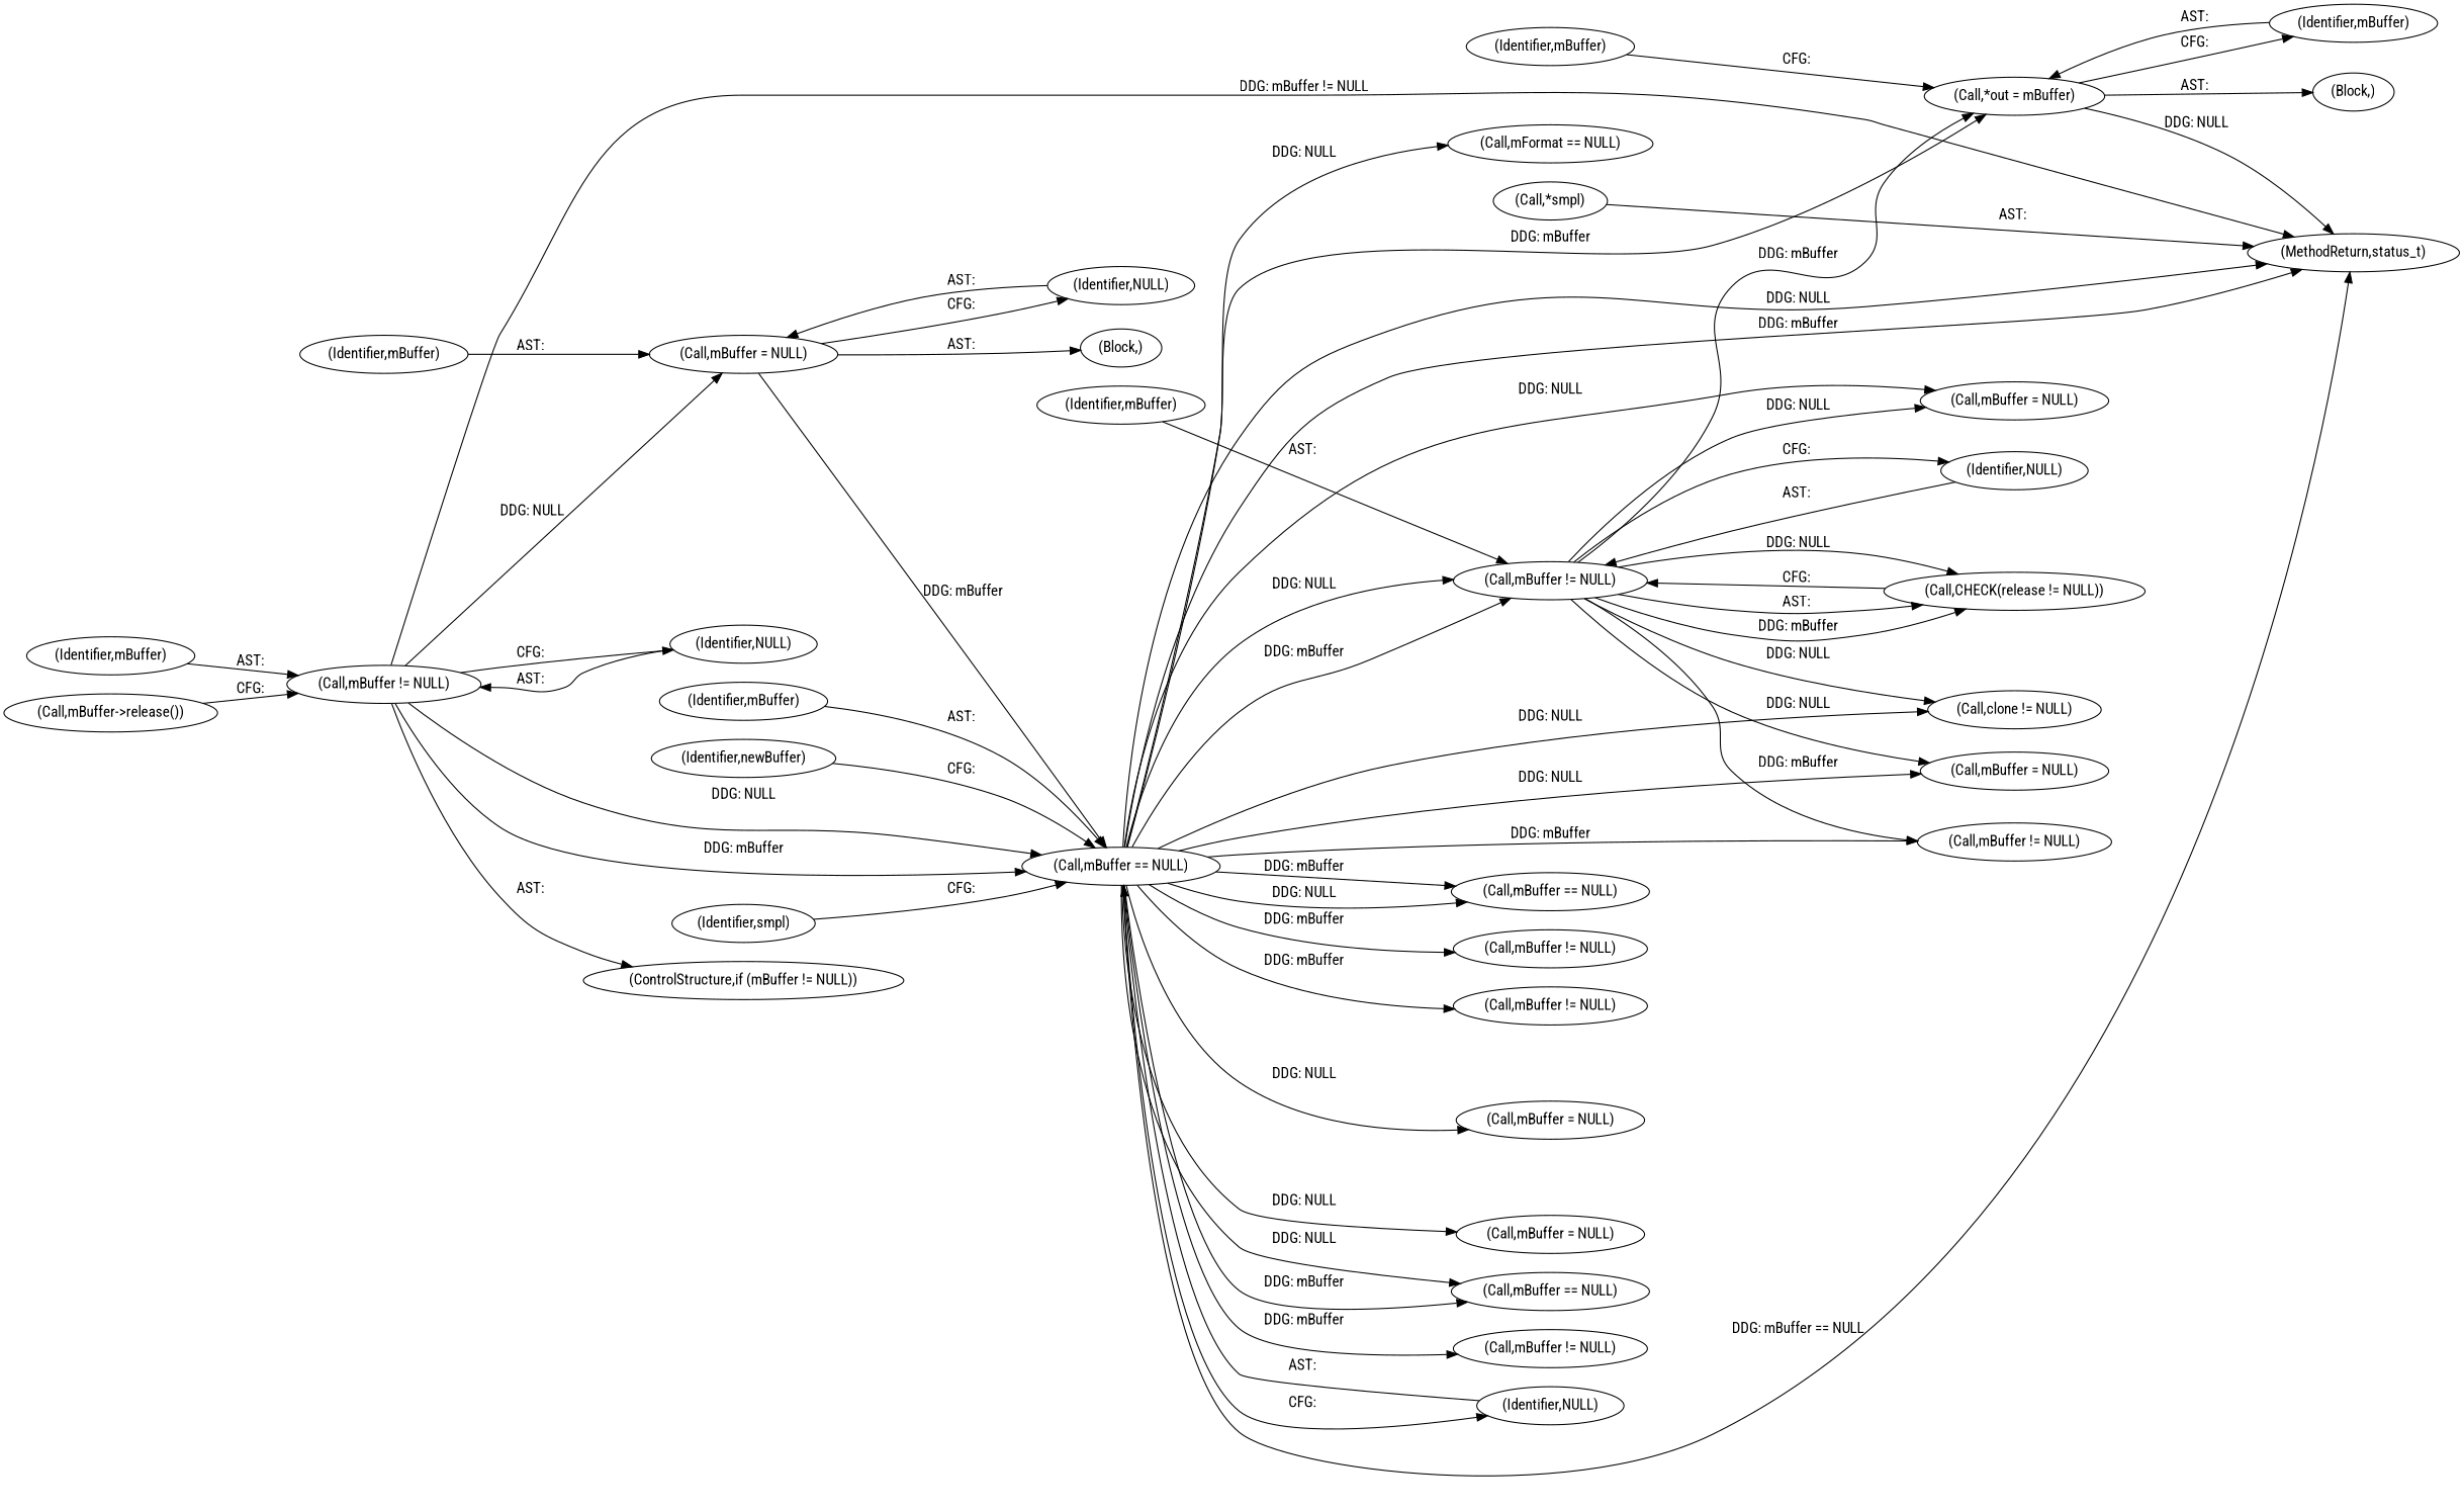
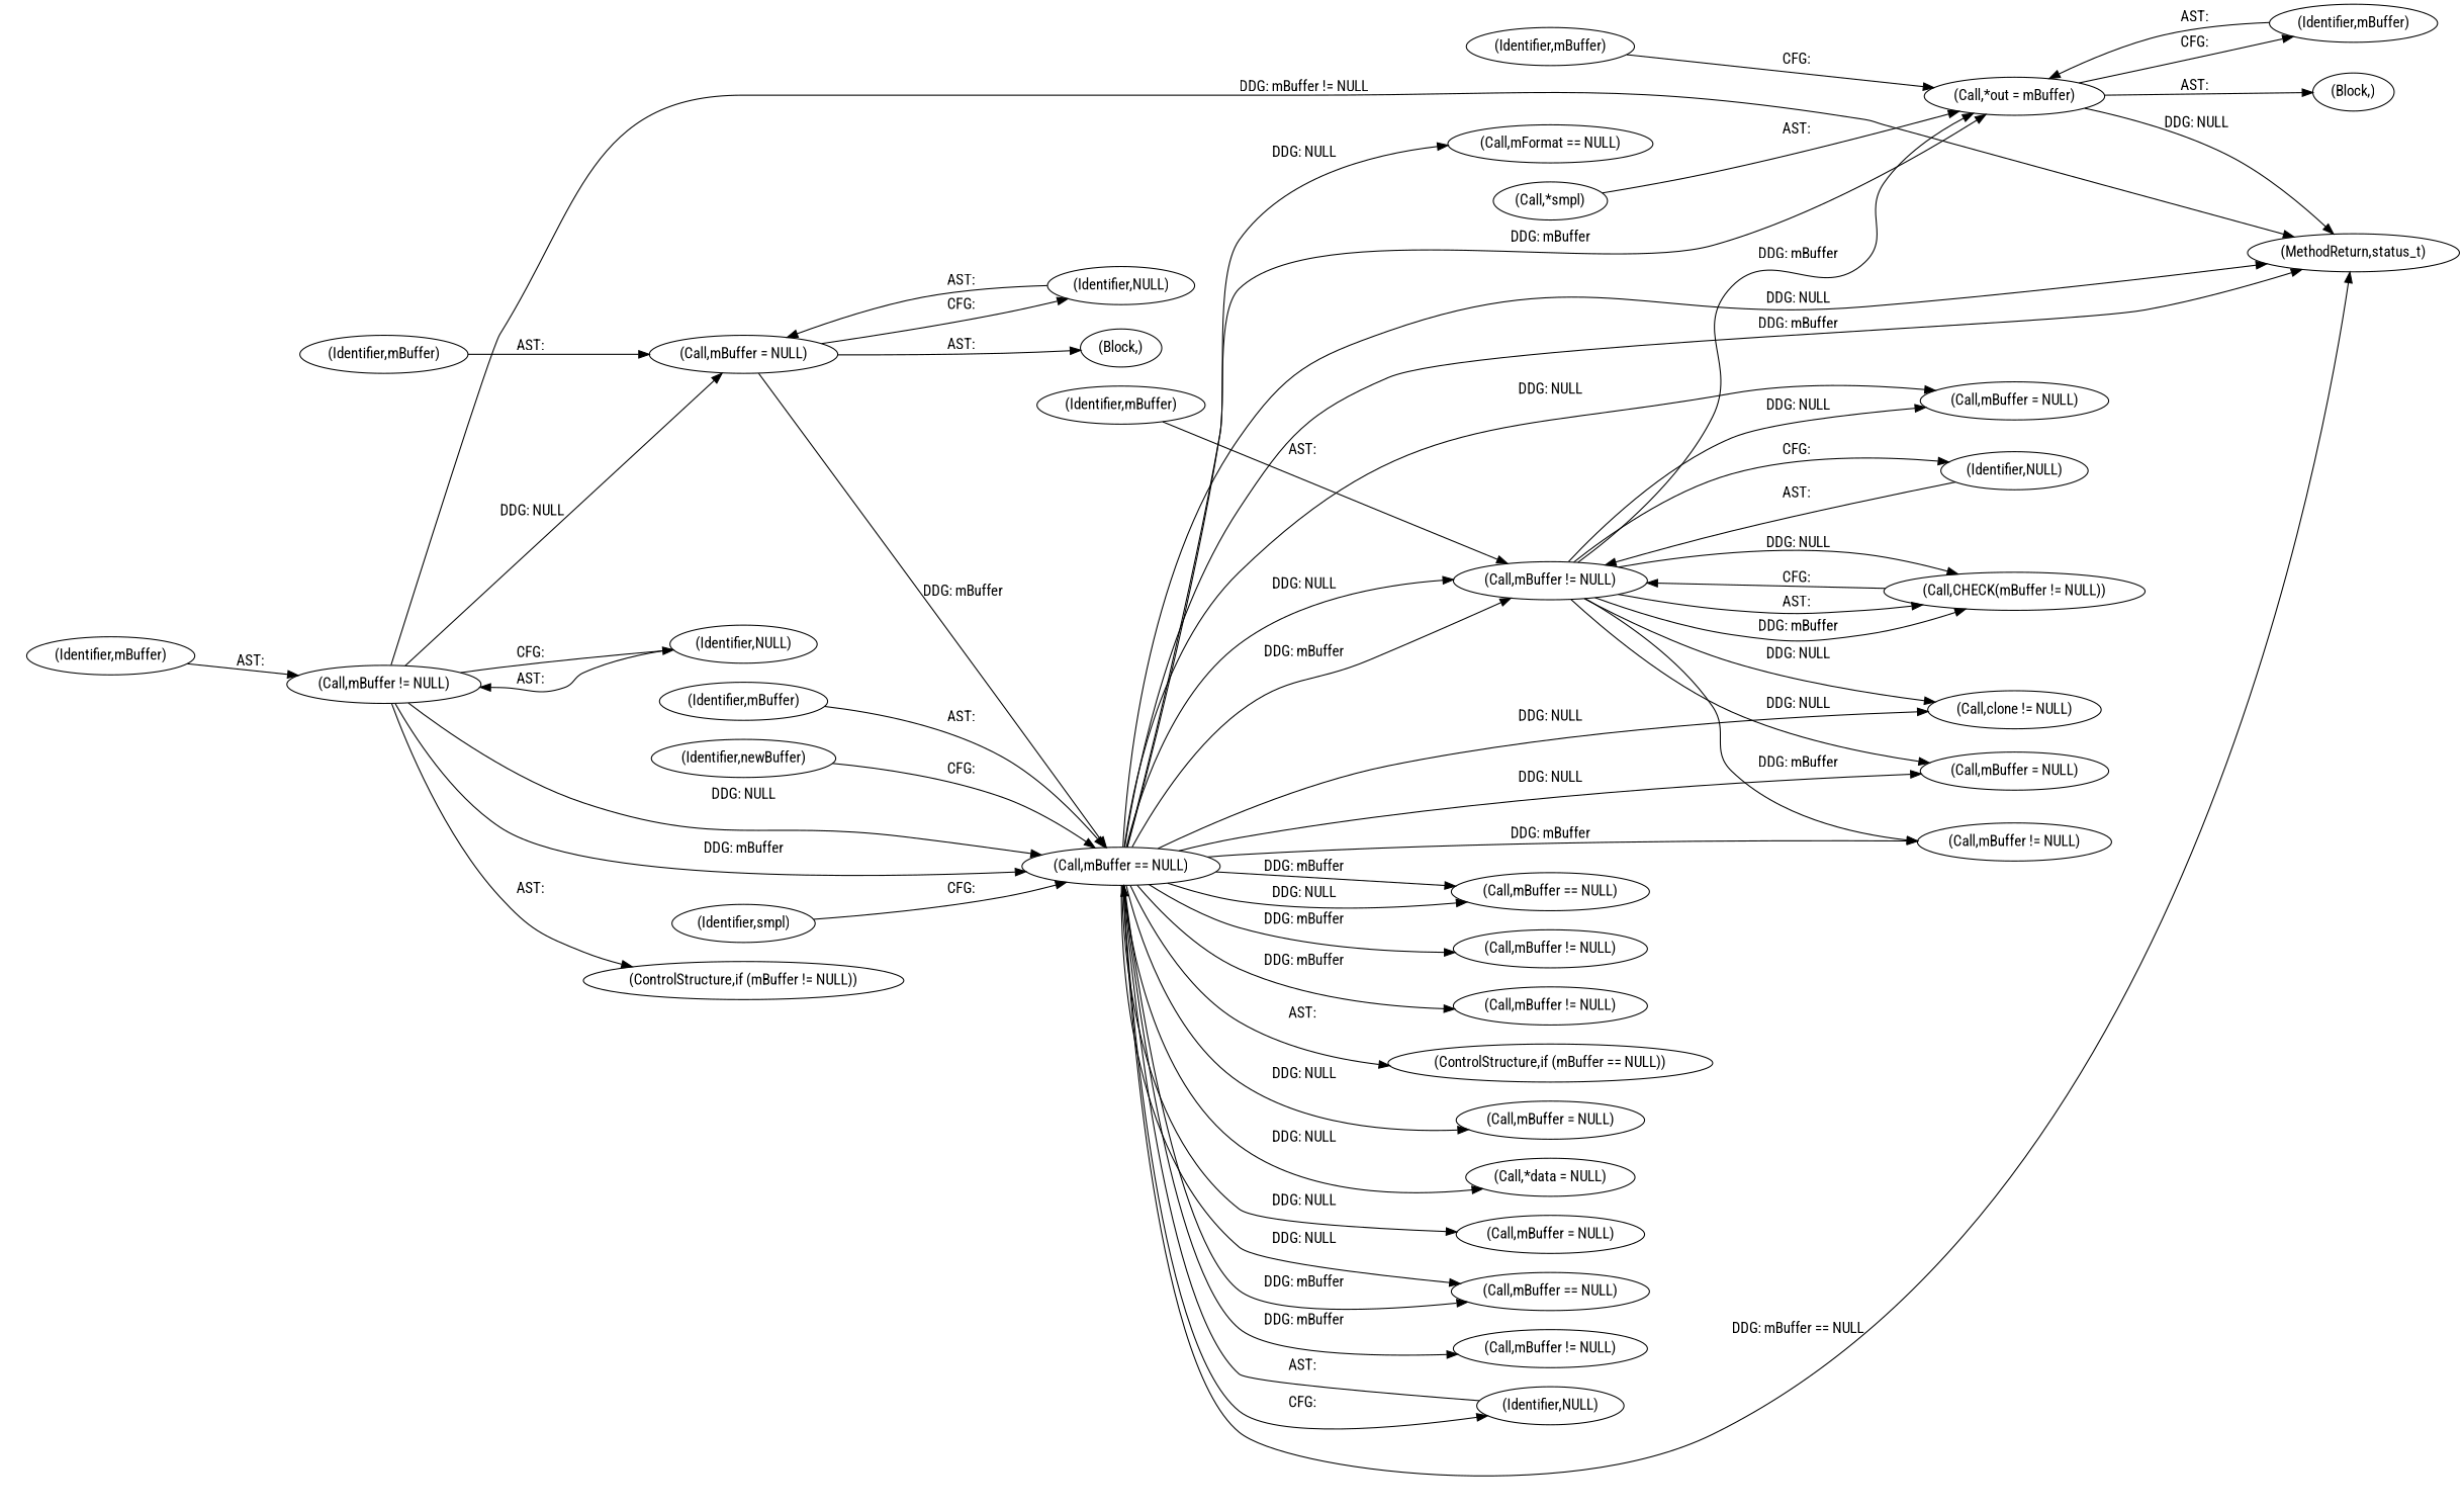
  digraph {
    fontname="Roboto Condensed"
    rankdir=LR
    node [fontname="Roboto Condensed"]
    edge [fontname="Roboto Condensed"]
    n1 [label="(Call,*out = mBuffer)"]
    n2 [label="(Identifier,mBuffer)"]
    n3 [label="(Block,)"]
    n4 [label="(MethodReturn,status_t)"]
    n5 [label="(Call,mBuffer != NULL)"]
    n6 [label="(Call,mBuffer = NULL)"]
-   n7 [label="(Call,CHECK(release != NULL))"]
+   n7 [label="(Call,CHECK(mBuffer != NULL))"]
    n8 [label="(Call,clone != NULL)"]
    n9 [label="(Call,mBuffer = NULL)"]
    n10 [label="(Call,mBuffer != NULL)"]
    n11 [label="(Identifier,NULL)"]
    n12 [label="(Call,mBuffer == NULL)"]
    n13 [label="(Call,mBuffer != NULL)"]
    n14 [label="(Call,mBuffer != NULL)"]
+   n15 [label="(ControlStructure,if (mBuffer == NULL))"]
    n16 [label="(Call,mBuffer = NULL)"]
+   n17 [label="(Call,*data = NULL)"]
    n18 [label="(Call,mBuffer = NULL)"]
    n19 [label="(Call,mBuffer == NULL)"]
    n20 [label="(Call,mBuffer != NULL)"]
    n21 [label="(Identifier,NULL)"]
    n22 [label="(Call,mBuffer == NULL)"]
    n23 [label="(Call,mFormat == NULL)"]
    n24 [label="(Call,mBuffer = NULL)"]
    n25 [label="(Block,)"]
    n26 [label="(Identifier,NULL)"]
    n27 [label="(Call,mBuffer != NULL)"]
    n28 [label="(ControlStructure,if (mBuffer != NULL))"]
    n29 [label="(Identifier,NULL)"]
    n30 [label="(Identifier,mBuffer)"]
    n31 [label="(Identifier,smpl)"]
    n32 [label="(Identifier,mBuffer)"]
    n33 [label="(Identifier,mBuffer)"]
    n34 [label="(Identifier,mBuffer)"]
    n35 [label="(Identifier,newBuffer)"]
    n36 [label="(Identifier,mBuffer)"]
-   n37 [label="(Call,mBuffer->release())"]
    n38 [label="(Call,*smpl)"]
    n1 -> n2 [label="CFG: "]
    n1 -> n3 [label="AST: "]
    n1 -> n4 [label="DDG: NULL"]
    n2 -> n1 [label="AST: "]
    n5 -> n1 [label="DDG: mBuffer"]
    n5 -> n6 [label="DDG: NULL"]
    n5 -> n7 [label="AST: "]
    n5 -> n7 [label="DDG: mBuffer"]
    n5 -> n7 [label="DDG: NULL"]
    n5 -> n8 [label="DDG: NULL"]
    n5 -> n9 [label="DDG: NULL"]
    n5 -> n10 [label="DDG: mBuffer"]
    n5 -> n11 [label="CFG: "]
    n7 -> n5 [label="CFG: "]
    n11 -> n5 [label="AST: "]
    n12 -> n1 [label="DDG: mBuffer"]
    n12 -> n4 [label="DDG: mBuffer == NULL"]
    n12 -> n4 [label="DDG: NULL"]
    n12 -> n4 [label="DDG: mBuffer"]
    n12 -> n5 [label="DDG: mBuffer"]
    n12 -> n5 [label="DDG: NULL"]
    n12 -> n6 [label="DDG: NULL"]
    n12 -> n8 [label="DDG: NULL"]
    n12 -> n9 [label="DDG: NULL"]
    n12 -> n10 [label="DDG: mBuffer"]
    n12 -> n13 [label="DDG: mBuffer"]
    n12 -> n14 [label="DDG: mBuffer"]
+   n12 -> n15 [label="AST: "]
    n12 -> n16 [label="DDG: NULL"]
+   n12 -> n17 [label="DDG: NULL"]
    n12 -> n18 [label="DDG: NULL"]
    n12 -> n19 [label="DDG: mBuffer"]
    n12 -> n19 [label="DDG: NULL"]
    n12 -> n20 [label="DDG: mBuffer"]
    n12 -> n21 [label="CFG: "]
    n12 -> n22 [label="DDG: mBuffer"]
    n12 -> n22 [label="DDG: NULL"]
    n12 -> n23 [label="DDG: NULL"]
    n21 -> n12 [label="AST: "]
    n24 -> n12 [label="DDG: mBuffer"]
    n24 -> n25 [label="AST: "]
    n24 -> n26 [label="CFG: "]
    n26 -> n24 [label="AST: "]
    n27 -> n4 [label="DDG: mBuffer != NULL"]
    n27 -> n12 [label="DDG: mBuffer"]
    n27 -> n12 [label="DDG: NULL"]
    n27 -> n24 [label="DDG: NULL"]
    n27 -> n28 [label="AST: "]
    n27 -> n29 [label="CFG: "]
    n29 -> n27 [label="AST: "]
    n30 -> n5 [label="AST: "]
    n31 -> n12 [label="CFG: "]
    n32 -> n24 [label="AST: "]
    n33 -> n27 [label="AST: "]
    n34 -> n12 [label="AST: "]
    n35 -> n12 [label="CFG: "]
    n36 -> n1 [label="CFG: "]
-   n37 -> n27 [label="CFG: "]
-   n38 -> n4 [label="AST: "]
+   n38 -> n1 [label="AST: "]
  }
